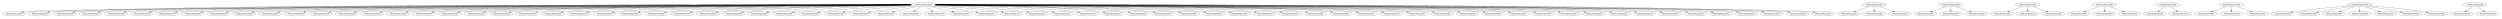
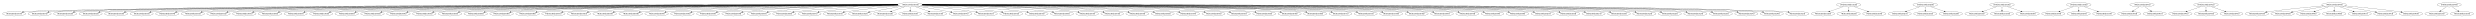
  strict digraph {
    fontname="Fira Sans"
    node [fontname="Fira Sans"]
    edge [fontname="Fira Sans" object="Edge.DATA_STRUCTURE"]
    "DTN(0x55a6d2356008)"
    "VN(0x55a6d2356010)"
    "VN(0x55a6d2356018)"
    "VN(0x55a6d2356020)"
    "VN(0x55a6d2356028)"
    "VN(0x55a6d2356030)"
    "VN(0x55a6d2356038)"
    "VN(0x55a6d2356040)"
-   "VN(0x55a6d2356048)"
    "PN(0x55a6d2356050)"
    "PN(0x55a6d2356058)"
    "PN(0x55a6d2356060)"
    "PN(0x55a6d2356068)"
    "PN(0x55a6d2356070)"
    "PN(0x55a6d2356078)"
    "PN(0x55a6d2356080)"
    "PN(0x55a6d2356088)"
    n18 [label="PN(0x55a6d2656090)"]
    "PN(0x55a6d2356098)"
    "PN(0x55a6d23560a0)"
    "PN(0x55a6d23560a8)"
    "PN(0x55a6d23560b0)"
    "PN(0x55a6d23560b8)"
    "PN(0x55a6d23560c0)"
    "PN(0x55a6d23560c8)"
    "PN(0x55a6d23560d0)"
    "PN(0x55a6d23560d8)"
    "PN(0x55a6d23560e0)"
    "PN(0x55a6d23560e8)"
    "PN(0x55a6d23560f0)"
    "PN(0x55a6d23560f8)"
    "PN(0x55a6d2356100)"
    n33 [label="PN(0x55a6d2356708)"]
    "PN(0x55a6d2356110)"
    "PN(0x55a6d2356118)"
    "VN(0x55a6d2356120)"
    "VN(0x55a6d2356128)"
    "VN(0x55a6d2356130)"
    "VN(0x55a6d2356138)"
    "VN(0x55a6d2356140)"
    "PN(0x55a6d2356150)"
    "PN(0x55a6d2356158)"
    "VN(0x55a6d2356160)"
    "PN(0x55a6d2356168)"
    "VN(0x55a6d2356170)"
    "VN(0x55a6d2356178)"
    "VN(0x55a6d2356180)"
    "VN(0x55a6d2356188)"
    "VN(0x55a6d2356190)"
    "VN(0x55a6d2356198)"
    "VN(0x55a6d23561a0)"
    "VN(0x55a6d23561a8)"
    "VN(0x55a6d23561b0)"
    "VN(0x55a6d23561b8)"
    "VN(0x55a6d23561c0)"
    "PN(0x55a6d23561c8)"
    "VN(0x55a6d23561d0)"
    "VN(0x55a6d23561d8)"
    "VN(0x55a6d23561e0)"
    "VN(0x55a6d23561e8)"
    "PN(0x55a6d23561f0)"
    "PN(0x55a6d23561f8)"
    "VN(0x55a6d2356200)"
    "VN(0x55a6d2356208)"
    "VN(0x55a6d2356210)"
    "VN(0x55a6d2356218)"
    "VN(0x55a6d2356220)"
    "VN(0x55a6d2356228)"
    "VN(0x55a6d2356230)"
    "VN(0x55a6d2356238)"
    "VN(0x55a6d2356240)"
    "VN(0x55a6d2356248)"
    "VN(0x55a6d2356250)"
    "DTN(0x55a6d2356278)"
    "PN(0x55a6d2356280)"
    "PN(0x55a6d2356288)"
    "VN(0x55a6d2356290)"
    "DTN(0x55a6d23562b8)"
    "VN(0x55a6d23562c0)"
    "VN(0x55a6d23562c8)"
    "VN(0x55a6d23562d0)"
    "DTN(0x55a6d2356398)"
    "VN(0x55a6d23563a0)"
    "VN(0x55a6d23563a8)"
    "VN(0x55a6d23563b0)"
    "DTN(0x55a6d23563d8)"
    "VN(0x55a6d23563e0)"
    "VN(0x55a6d23563e8)"
    "VN(0x55a6d23563f0)"
    "DTN(0x55a6d2356418)"
    "VN(0x55a6d2356428)"
    "VN(0x55a6d2356430)"
    "DTN(0x55a6d2356458)"
    "VN(0x55a6d2356460)"
    "VN(0x55a6d2356468)"
    "VN(0x55a6d2356470)"
    "DTN(0x55a6d2356498)"
    "VN(0x55a6d23564a0)"
    "VN(0x55a6d23564a8)"
    "VN(0x55a6d23564b0)"
    "VN(0x55a6d23564b8)"
    "VN(0x55a6d23564c0)"
    "VN(0x55a6d23564c8)"
    "VN(0x55a6d23564d0)"
    "DTN(0x55a6d23564f8)"
    "VN(0x55a6d2356500)"
    "VN(0x55a6d2356508)"
    "DTN(0x55a6d2356008)" -> "VN(0x55a6d2356010)"
    "DTN(0x55a6d2356008)" -> "VN(0x55a6d2356018)"
    "DTN(0x55a6d2356008)" -> "VN(0x55a6d2356020)"
    "DTN(0x55a6d2356008)" -> "VN(0x55a6d2356028)"
    "DTN(0x55a6d2356008)" -> "VN(0x55a6d2356030)"
    "DTN(0x55a6d2356008)" -> "VN(0x55a6d2356038)"
    "DTN(0x55a6d2356008)" -> "VN(0x55a6d2356040)"
-   "DTN(0x55a6d2356008)" -> "VN(0x55a6d2356048)"
    "DTN(0x55a6d2356008)" -> "PN(0x55a6d2356050)"
    "DTN(0x55a6d2356008)" -> "PN(0x55a6d2356058)"
    "DTN(0x55a6d2356008)" -> "PN(0x55a6d2356060)"
    "DTN(0x55a6d2356008)" -> "PN(0x55a6d2356068)"
    "DTN(0x55a6d2356008)" -> "PN(0x55a6d2356070)"
    "DTN(0x55a6d2356008)" -> "PN(0x55a6d2356078)"
    "DTN(0x55a6d2356008)" -> "PN(0x55a6d2356080)"
    "DTN(0x55a6d2356008)" -> "PN(0x55a6d2356088)"
    "DTN(0x55a6d2356008)" -> n18
    "DTN(0x55a6d2356008)" -> "PN(0x55a6d2356098)"
    "DTN(0x55a6d2356008)" -> "PN(0x55a6d23560a0)"
    "DTN(0x55a6d2356008)" -> "PN(0x55a6d23560a8)"
    "DTN(0x55a6d2356008)" -> "PN(0x55a6d23560b0)"
    "DTN(0x55a6d2356008)" -> "PN(0x55a6d23560b8)"
    "DTN(0x55a6d2356008)" -> "PN(0x55a6d23560c0)"
    "DTN(0x55a6d2356008)" -> "PN(0x55a6d23560c8)"
    "DTN(0x55a6d2356008)" -> "PN(0x55a6d23560d0)"
    "DTN(0x55a6d2356008)" -> "PN(0x55a6d23560d8)"
    "DTN(0x55a6d2356008)" -> "PN(0x55a6d23560e0)"
    "DTN(0x55a6d2356008)" -> "PN(0x55a6d23560e8)"
    "DTN(0x55a6d2356008)" -> "PN(0x55a6d23560f0)"
    "DTN(0x55a6d2356008)" -> "PN(0x55a6d23560f8)"
    "DTN(0x55a6d2356008)" -> "PN(0x55a6d2356100)"
    "DTN(0x55a6d2356008)" -> n33
    "DTN(0x55a6d2356008)" -> "PN(0x55a6d2356110)"
    "DTN(0x55a6d2356008)" -> "PN(0x55a6d2356118)"
    "DTN(0x55a6d2356008)" -> "VN(0x55a6d2356120)"
    "DTN(0x55a6d2356008)" -> "VN(0x55a6d2356128)"
    "DTN(0x55a6d2356008)" -> "VN(0x55a6d2356130)"
    "DTN(0x55a6d2356008)" -> "VN(0x55a6d2356138)"
    "DTN(0x55a6d2356008)" -> "VN(0x55a6d2356140)"
    "DTN(0x55a6d2356008)" -> "PN(0x55a6d2356150)"
    "DTN(0x55a6d2356008)" -> "PN(0x55a6d2356158)"
    "DTN(0x55a6d2356008)" -> "VN(0x55a6d2356160)"
    "DTN(0x55a6d2356008)" -> "PN(0x55a6d2356168)"
    "DTN(0x55a6d2356008)" -> "VN(0x55a6d2356170)"
    "DTN(0x55a6d2356008)" -> "VN(0x55a6d2356178)"
    "DTN(0x55a6d2356008)" -> "VN(0x55a6d2356180)"
    "DTN(0x55a6d2356008)" -> "VN(0x55a6d2356188)"
    "DTN(0x55a6d2356008)" -> "VN(0x55a6d2356190)"
    "DTN(0x55a6d2356008)" -> "VN(0x55a6d2356198)"
    "DTN(0x55a6d2356008)" -> "VN(0x55a6d23561a0)"
    "DTN(0x55a6d2356008)" -> "VN(0x55a6d23561a8)"
    "DTN(0x55a6d2356008)" -> "VN(0x55a6d23561b0)"
    "DTN(0x55a6d2356008)" -> "VN(0x55a6d23561b8)"
    "DTN(0x55a6d2356008)" -> "VN(0x55a6d23561c0)"
    "DTN(0x55a6d2356008)" -> "PN(0x55a6d23561c8)"
    "DTN(0x55a6d2356008)" -> "VN(0x55a6d23561d0)"
    "DTN(0x55a6d2356008)" -> "VN(0x55a6d23561d8)"
    "DTN(0x55a6d2356008)" -> "VN(0x55a6d23561e0)"
    "DTN(0x55a6d2356008)" -> "VN(0x55a6d23561e8)"
    "DTN(0x55a6d2356008)" -> "PN(0x55a6d23561f0)"
    "DTN(0x55a6d2356008)" -> "PN(0x55a6d23561f8)"
    "DTN(0x55a6d2356008)" -> "VN(0x55a6d2356200)"
    "DTN(0x55a6d2356008)" -> "VN(0x55a6d2356208)"
    "DTN(0x55a6d2356008)" -> "VN(0x55a6d2356210)"
    "DTN(0x55a6d2356008)" -> "VN(0x55a6d2356218)"
    "DTN(0x55a6d2356008)" -> "VN(0x55a6d2356220)"
    "DTN(0x55a6d2356008)" -> "VN(0x55a6d2356228)"
    "DTN(0x55a6d2356008)" -> "VN(0x55a6d2356230)"
    "DTN(0x55a6d2356008)" -> "VN(0x55a6d2356238)"
    "DTN(0x55a6d2356008)" -> "VN(0x55a6d2356240)"
    "DTN(0x55a6d2356008)" -> "VN(0x55a6d2356248)"
    "DTN(0x55a6d2356008)" -> "VN(0x55a6d2356250)"
    "DTN(0x55a6d2356278)" -> "PN(0x55a6d2356280)"
    "DTN(0x55a6d2356278)" -> "PN(0x55a6d2356288)"
    "DTN(0x55a6d2356278)" -> "VN(0x55a6d2356290)"
    "DTN(0x55a6d23562b8)" -> "VN(0x55a6d23562c0)"
    "DTN(0x55a6d23562b8)" -> "VN(0x55a6d23562c8)"
    "DTN(0x55a6d23562b8)" -> "VN(0x55a6d23562d0)"
    "DTN(0x55a6d2356398)" -> "VN(0x55a6d23563a0)"
    "DTN(0x55a6d2356398)" -> "VN(0x55a6d23563a8)"
    "DTN(0x55a6d2356398)" -> "VN(0x55a6d23563b0)"
    "DTN(0x55a6d23563d8)" -> "VN(0x55a6d23563e0)"
    "DTN(0x55a6d23563d8)" -> "VN(0x55a6d23563e8)"
    "DTN(0x55a6d23563d8)" -> "VN(0x55a6d23563f0)"
    "DTN(0x55a6d2356418)" -> "VN(0x55a6d2356428)"
    "DTN(0x55a6d2356418)" -> "VN(0x55a6d2356430)"
    "DTN(0x55a6d2356458)" -> "VN(0x55a6d2356460)"
    "DTN(0x55a6d2356458)" -> "VN(0x55a6d2356468)"
    "DTN(0x55a6d2356458)" -> "VN(0x55a6d2356470)"
    "DTN(0x55a6d2356498)" -> "VN(0x55a6d23564a0)"
    "DTN(0x55a6d2356498)" -> "VN(0x55a6d23564a8)"
    "DTN(0x55a6d2356498)" -> "VN(0x55a6d23564b0)"
    "DTN(0x55a6d2356498)" -> "VN(0x55a6d23564b8)"
    "DTN(0x55a6d2356498)" -> "VN(0x55a6d23564c0)"
    "DTN(0x55a6d2356498)" -> "VN(0x55a6d23564c8)"
    "DTN(0x55a6d2356498)" -> "VN(0x55a6d23564d0)"
    "DTN(0x55a6d23564f8)" -> "VN(0x55a6d2356500)"
    "DTN(0x55a6d23564f8)" -> "VN(0x55a6d2356508)"
  }
